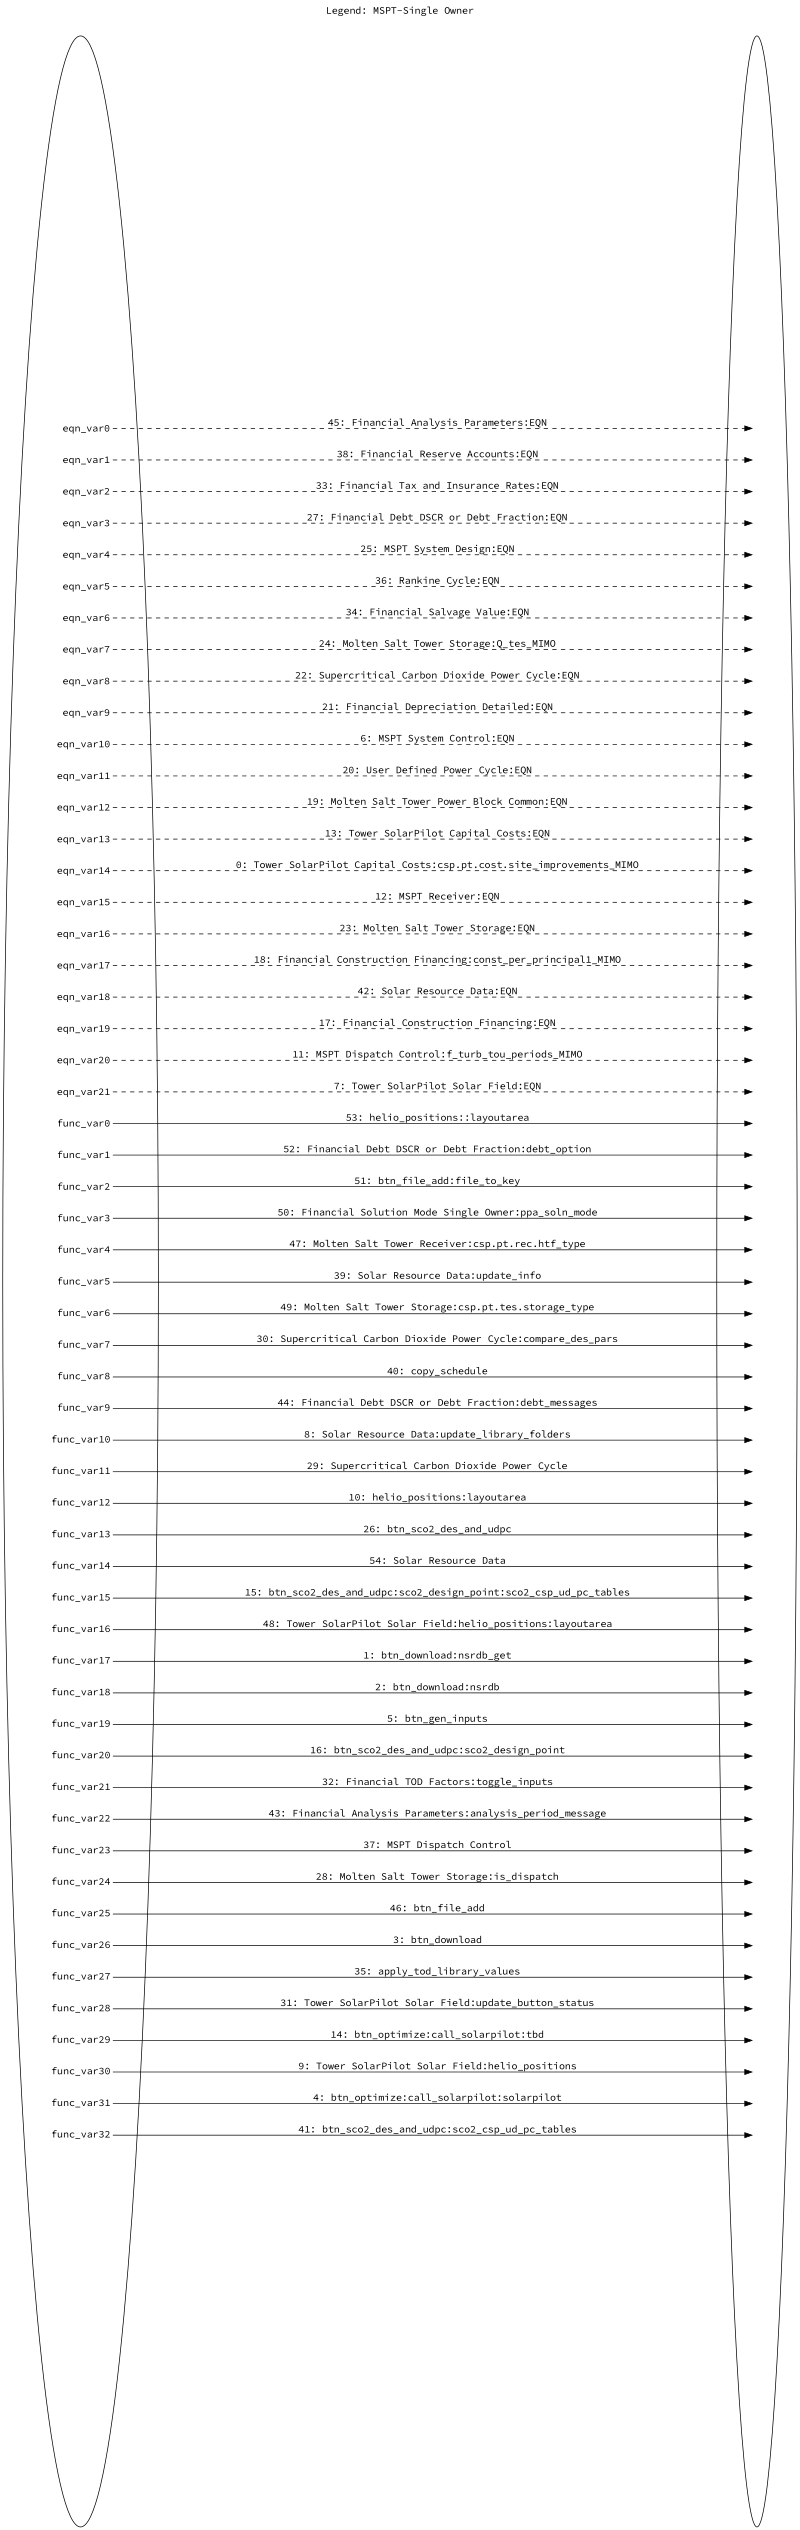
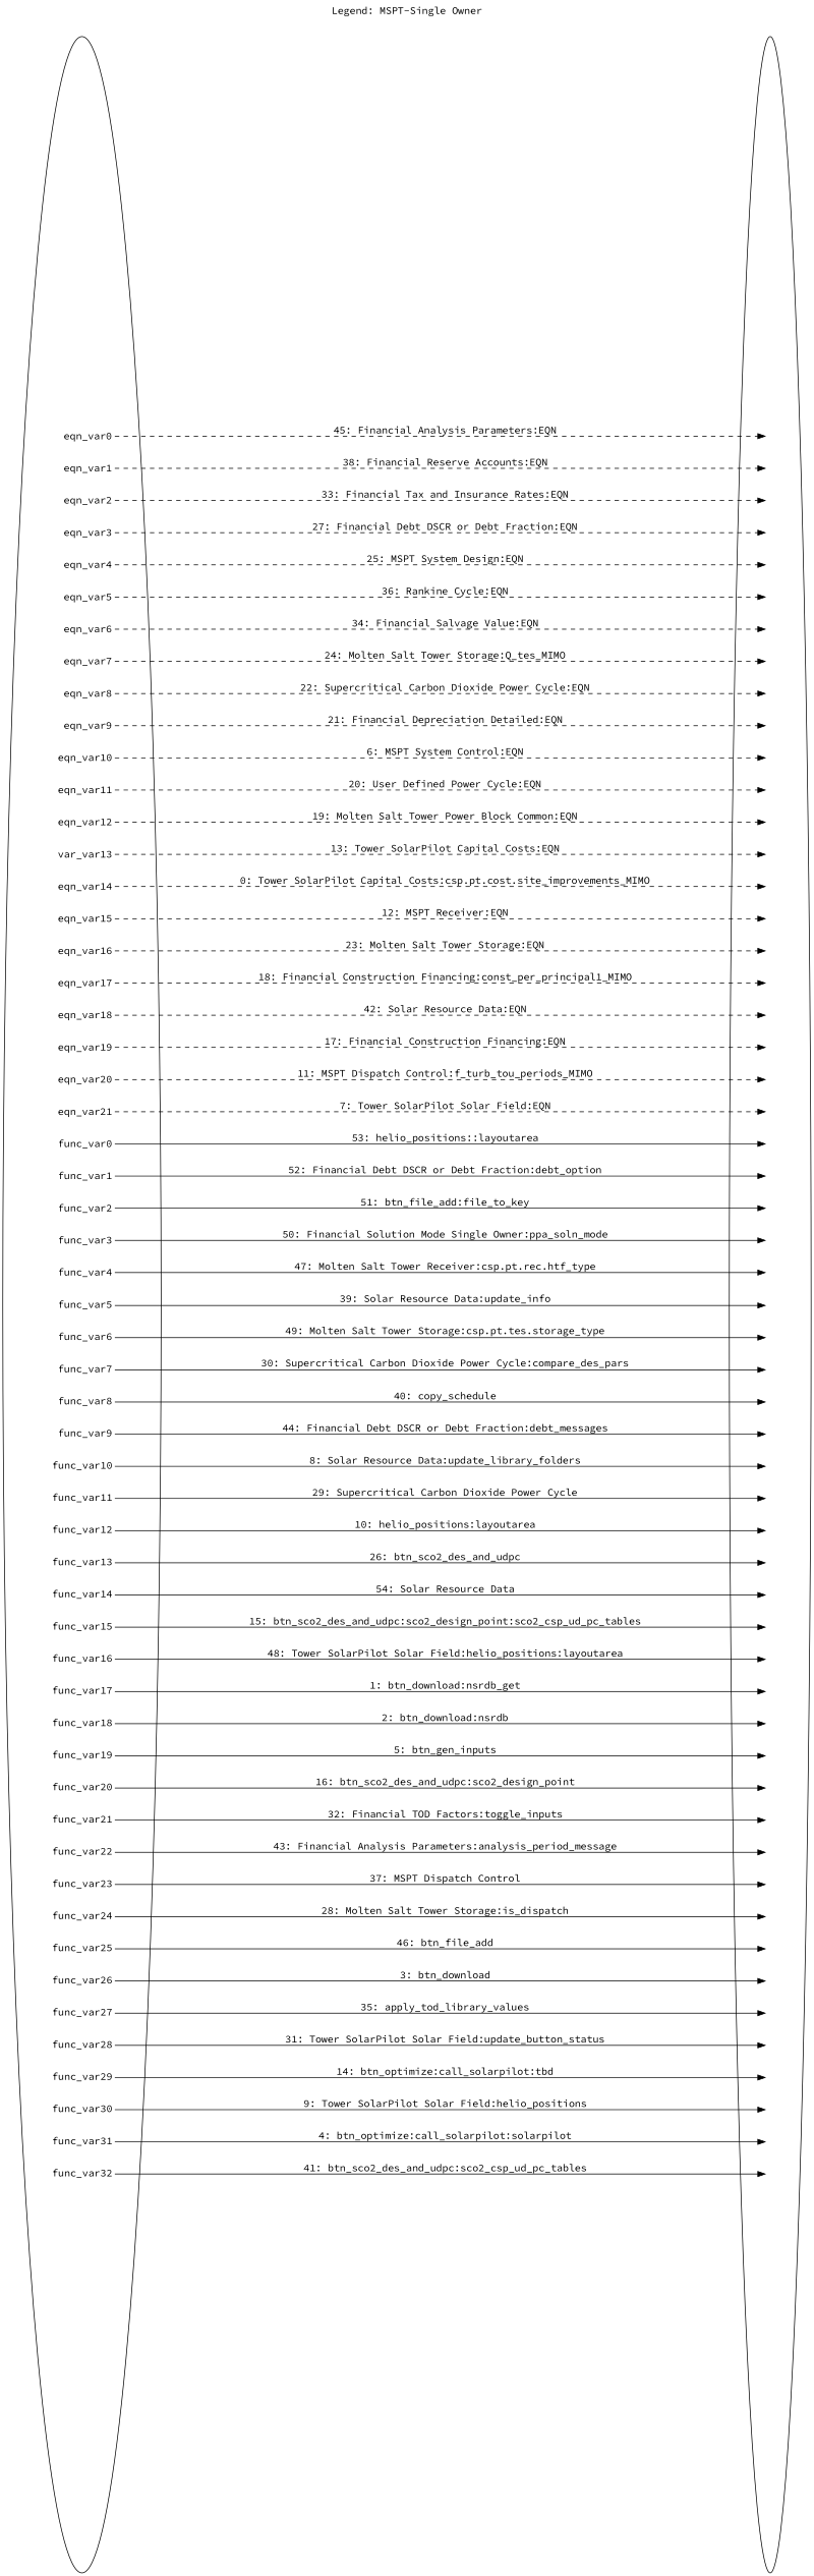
  digraph {
    label="Legend: MSPT-Single Owner"
    labelloc=top
    rankdir=LR
    ranksep=3
    fontname="Source Code Pro"
    node [fontname="Source Code Pro"]
    edge [fontname="Source Code Pro"]
-   n1 [label=<<table border="0" cellpadding="2" cellspacing="25" cellborder="0"> 	<tr><td align="right" port="e0">eqn_var0</td></tr> 	<tr><td align="right" port="e1">eqn_var1</td></tr> 	<tr><td align="right" port="e2">eqn_var2</td></tr> 	<tr><td align="right" port="e3">eqn_var3</td></tr> 	<tr><td align="right" port="e4">eqn_var4</td></tr> 	<tr><td align="right" port="e5">eqn_var5</td></tr> 	<tr><td align="right" port="e6">eqn_var6</td></tr> 	<tr><td align="right" port="e7">eqn_var7</td></tr> 	<tr><td align="right" port="e8">eqn_var8</td></tr> 	<tr><td align="right" port="e9">eqn_var9</td></tr> 	<tr><td align="right" port="e10">eqn_var10</td></tr> 	<tr><td align="right" port="e11">eqn_var11</td></tr> 	<tr><td align="right" port="e12">eqn_var12</td></tr> 	<tr><td align="right" port="e13">eqn_var13</td></tr> 	<tr><td align="right" port="e14">eqn_var14</td></tr> 	<tr><td align="right" port="e15">eqn_var15</td></tr> 	<tr><td align="right" port="e16">eqn_var16</td></tr> 	<tr><td align="right" port="e17">eqn_var17</td></tr> 	<tr><td align="right" port="e18">eqn_var18</td></tr> 	<tr><td align="right" port="e19">eqn_var19</td></tr> 	<tr><td align="right" port="e20">eqn_var20</td></tr> 	<tr><td align="right" port="e21">eqn_var21</td></tr> 	<tr><td align="right" port="o0">func_var0</td></tr> 	<tr><td align="right" port="o1">func_var1</td></tr> 	<tr><td align="right" port="o2">func_var2</td></tr> 	<tr><td align="right" port="o3">func_var3</td></tr> 	<tr><td align="right" port="o4">func_var4</td></tr> 	<tr><td align="right" port="o5">func_var5</td></tr> 	<tr><td align="right" port="o6">func_var6</td></tr> 	<tr><td align="right" port="o7">func_var7</td></tr> 	<tr><td align="right" port="o8">func_var8</td></tr> 	<tr><td align="right" port="o9">func_var9</td></tr> 	<tr><td align="right" port="o10">func_var10</td></tr> 	<tr><td align="right" port="o11">func_var11</td></tr> 	<tr><td align="right" port="o12">func_var12</td></tr> 	<tr><td align="right" port="o13">func_var13</td></tr> 	<tr><td align="right" port="o14">func_var14</td></tr> 	<tr><td align="right" port="o15">func_var15</td></tr> 	<tr><td align="right" port="o16">func_var16</td></tr> 	<tr><td align="right" port="o17">func_var17</td></tr> 	<tr><td align="right" port="o18">func_var18</td></tr> 	<tr><td align="right" port="o19">func_var19</td></tr> 	<tr><td align="right" port="o20">func_var20</td></tr> 	<tr><td align="right" port="o21">func_var21</td></tr> 	<tr><td align="right" port="o22">func_var22</td></tr> 	<tr><td align="right" port="o23">func_var23</td></tr> 	<tr><td align="right" port="o24">func_var24</td></tr> 	<tr><td align="right" port="o25">func_var25</td></tr> 	<tr><td align="right" port="o26">func_var26</td></tr> 	<tr><td align="right" port="o27">func_var27</td></tr> 	<tr><td align="right" port="o28">func_var28</td></tr> 	<tr><td align="right" port="o29">func_var29</td></tr> 	<tr><td align="right" port="o30">func_var30</td></tr> 	<tr><td align="right" port="o31">func_var31</td></tr> 	<tr><td align="right" port="o32">func_var32</td></tr> 	</table>>]
+   n1 [label=<<table border="0" cellpadding="2" cellspacing="25" cellborder="0"> 	<tr><td align="right" port="e0">eqn_var0</td></tr> 	<tr><td align="right" port="e1">eqn_var1</td></tr> 	<tr><td align="right" port="e2">eqn_var2</td></tr> 	<tr><td align="right" port="e3">eqn_var3</td></tr> 	<tr><td align="right" port="e4">eqn_var4</td></tr> 	<tr><td align="right" port="e5">eqn_var5</td></tr> 	<tr><td align="right" port="e6">eqn_var6</td></tr> 	<tr><td align="right" port="e7">eqn_var7</td></tr> 	<tr><td align="right" port="e8">eqn_var8</td></tr> 	<tr><td align="right" port="e9">eqn_var9</td></tr> 	<tr><td align="right" port="e10">eqn_var10</td></tr> 	<tr><td align="right" port="e11">eqn_var11</td></tr> 	<tr><td align="right" port="e12">eqn_var12</td></tr> 	<tr><td align="right" port="e13">var_var13</td></tr> 	<tr><td align="right" port="e14">eqn_var14</td></tr> 	<tr><td align="right" port="e15">eqn_var15</td></tr> 	<tr><td align="right" port="e16">eqn_var16</td></tr> 	<tr><td align="right" port="e17">eqn_var17</td></tr> 	<tr><td align="right" port="e18">eqn_var18</td></tr> 	<tr><td align="right" port="e19">eqn_var19</td></tr> 	<tr><td align="right" port="e20">eqn_var20</td></tr> 	<tr><td align="right" port="e21">eqn_var21</td></tr> 	<tr><td align="right" port="o0">func_var0</td></tr> 	<tr><td align="right" port="o1">func_var1</td></tr> 	<tr><td align="right" port="o2">func_var2</td></tr> 	<tr><td align="right" port="o3">func_var3</td></tr> 	<tr><td align="right" port="o4">func_var4</td></tr> 	<tr><td align="right" port="o5">func_var5</td></tr> 	<tr><td align="right" port="o6">func_var6</td></tr> 	<tr><td align="right" port="o7">func_var7</td></tr> 	<tr><td align="right" port="o8">func_var8</td></tr> 	<tr><td align="right" port="o9">func_var9</td></tr> 	<tr><td align="right" port="o10">func_var10</td></tr> 	<tr><td align="right" port="o11">func_var11</td></tr> 	<tr><td align="right" port="o12">func_var12</td></tr> 	<tr><td align="right" port="o13">func_var13</td></tr> 	<tr><td align="right" port="o14">func_var14</td></tr> 	<tr><td align="right" port="o15">func_var15</td></tr> 	<tr><td align="right" port="o16">func_var16</td></tr> 	<tr><td align="right" port="o17">func_var17</td></tr> 	<tr><td align="right" port="o18">func_var18</td></tr> 	<tr><td align="right" port="o19">func_var19</td></tr> 	<tr><td align="right" port="o20">func_var20</td></tr> 	<tr><td align="right" port="o21">func_var21</td></tr> 	<tr><td align="right" port="o22">func_var22</td></tr> 	<tr><td align="right" port="o23">func_var23</td></tr> 	<tr><td align="right" port="o24">func_var24</td></tr> 	<tr><td align="right" port="o25">func_var25</td></tr> 	<tr><td align="right" port="o26">func_var26</td></tr> 	<tr><td align="right" port="o27">func_var27</td></tr> 	<tr><td align="right" port="o28">func_var28</td></tr> 	<tr><td align="right" port="o29">func_var29</td></tr> 	<tr><td align="right" port="o30">func_var30</td></tr> 	<tr><td align="right" port="o31">func_var31</td></tr> 	<tr><td align="right" port="o32">func_var32</td></tr> 	</table>>]
    n2 [label=<<table border="0" cellpadding="2" cellspacing="25" cellborder="0"> 	<tr><td port="e0">&nbsp;</td></tr> 	<tr><td port="e1">&nbsp;</td></tr> 	<tr><td port="e2">&nbsp;</td></tr> 	<tr><td port="e3">&nbsp;</td></tr> 	<tr><td port="e4">&nbsp;</td></tr> 	<tr><td port="e5">&nbsp;</td></tr> 	<tr><td port="e6">&nbsp;</td></tr> 	<tr><td port="e7">&nbsp;</td></tr> 	<tr><td port="e8">&nbsp;</td></tr> 	<tr><td port="e9">&nbsp;</td></tr> 	<tr><td port="e10">&nbsp;</td></tr> 	<tr><td port="e11">&nbsp;</td></tr> 	<tr><td port="e12">&nbsp;</td></tr> 	<tr><td port="e13">&nbsp;</td></tr> 	<tr><td port="e14">&nbsp;</td></tr> 	<tr><td port="e15">&nbsp;</td></tr> 	<tr><td port="e16">&nbsp;</td></tr> 	<tr><td port="e17">&nbsp;</td></tr> 	<tr><td port="e18">&nbsp;</td></tr> 	<tr><td port="e19">&nbsp;</td></tr> 	<tr><td port="e20">&nbsp;</td></tr> 	<tr><td port="e21">&nbsp;</td></tr> 	<tr><td port="o0">&nbsp;</td></tr> 	<tr><td port="o1">&nbsp;</td></tr> 	<tr><td port="o2">&nbsp;</td></tr> 	<tr><td port="o3">&nbsp;</td></tr> 	<tr><td port="o4">&nbsp;</td></tr> 	<tr><td port="o5">&nbsp;</td></tr> 	<tr><td port="o6">&nbsp;</td></tr> 	<tr><td port="o7">&nbsp;</td></tr> 	<tr><td port="o8">&nbsp;</td></tr> 	<tr><td port="o9">&nbsp;</td></tr> 	<tr><td port="o10">&nbsp;</td></tr> 	<tr><td port="o11">&nbsp;</td></tr> 	<tr><td port="o12">&nbsp;</td></tr> 	<tr><td port="o13">&nbsp;</td></tr> 	<tr><td port="o14">&nbsp;</td></tr> 	<tr><td port="o15">&nbsp;</td></tr> 	<tr><td port="o16">&nbsp;</td></tr> 	<tr><td port="o17">&nbsp;</td></tr> 	<tr><td port="o18">&nbsp;</td></tr> 	<tr><td port="o19">&nbsp;</td></tr> 	<tr><td port="o20">&nbsp;</td></tr> 	<tr><td port="o21">&nbsp;</td></tr> 	<tr><td port="o22">&nbsp;</td></tr> 	<tr><td port="o23">&nbsp;</td></tr> 	<tr><td port="o24">&nbsp;</td></tr> 	<tr><td port="o25">&nbsp;</td></tr> 	<tr><td port="o26">&nbsp;</td></tr> 	<tr><td port="o27">&nbsp;</td></tr> 	<tr><td port="o28">&nbsp;</td></tr> 	<tr><td port="o29">&nbsp;</td></tr> 	<tr><td port="o30">&nbsp;</td></tr> 	<tr><td port="o31">&nbsp;</td></tr> 	<tr><td port="o32">&nbsp;</td></tr> 	</table>>]
    n1 -> n2 [headport="e0:w" label="45: Financial Analysis Parameters:EQN" style=dashed tailport="e0:e"]
    n1 -> n2 [headport="e1:w" label="38: Financial Reserve Accounts:EQN" style=dashed tailport="e1:e"]
    n1 -> n2 [headport="e2:w" label="33: Financial Tax and Insurance Rates:EQN" style=dashed tailport="e2:e"]
    n1 -> n2 [headport="e3:w" label="27: Financial Debt DSCR or Debt Fraction:EQN" style=dashed tailport="e3:e"]
    n1 -> n2 [headport="e4:w" label="25: MSPT System Design:EQN" style=dashed tailport="e4:e"]
    n1 -> n2 [headport="e5:w" label="36: Rankine Cycle:EQN" style=dashed tailport="e5:e"]
    n1 -> n2 [headport="e6:w" label="34: Financial Salvage Value:EQN" style=dashed tailport="e6:e"]
    n1 -> n2 [headport="e7:w" label="24: Molten Salt Tower Storage:Q_tes_MIMO" style=dashed tailport="e7:e"]
    n1 -> n2 [headport="e8:w" label="22: Supercritical Carbon Dioxide Power Cycle:EQN" style=dashed tailport="e8:e"]
    n1 -> n2 [headport="e9:w" label="21: Financial Depreciation Detailed:EQN" style=dashed tailport="e9:e"]
    n1 -> n2 [headport="e10:w" label="6: MSPT System Control:EQN" style=dashed tailport="e10:e"]
    n1 -> n2 [headport="e11:w" label="20: User Defined Power Cycle:EQN" style=dashed tailport="e11:e"]
    n1 -> n2 [headport="e12:w" label="19: Molten Salt Tower Power Block Common:EQN" style=dashed tailport="e12:e"]
    n1 -> n2 [headport="e13:w" label="13: Tower SolarPilot Capital Costs:EQN" style=dashed tailport="e13:e"]
    n1 -> n2 [headport="e14:w" label="0: Tower SolarPilot Capital Costs:csp.pt.cost.site_improvements_MIMO" style=dashed tailport="e14:e"]
    n1 -> n2 [headport="e15:w" label="12: MSPT Receiver:EQN" style=dashed tailport="e15:e"]
    n1 -> n2 [headport="e16:w" label="23: Molten Salt Tower Storage:EQN" style=dashed tailport="e16:e"]
    n1 -> n2 [headport="e17:w" label="18: Financial Construction Financing:const_per_principal1_MIMO" style=dashed tailport="e17:e"]
    n1 -> n2 [headport="e18:w" label="42: Solar Resource Data:EQN" style=dashed tailport="e18:e"]
    n1 -> n2 [headport="e19:w" label="17: Financial Construction Financing:EQN" style=dashed tailport="e19:e"]
    n1 -> n2 [headport="e20:w" label="11: MSPT Dispatch Control:f_turb_tou_periods_MIMO" style=dashed tailport="e20:e"]
    n1 -> n2 [headport="e21:w" label="7: Tower SolarPilot Solar Field:EQN" style=dashed tailport="e21:e"]
    n1 -> n2 [headport="o0:w" label="53: helio_positions::layoutarea" tailport="o0:e"]
    n1 -> n2 [headport="o1:w" label="52: Financial Debt DSCR or Debt Fraction:debt_option" tailport="o1:e"]
    n1 -> n2 [headport="o2:w" label="51: btn_file_add:file_to_key" tailport="o2:e"]
    n1 -> n2 [headport="o3:w" label="50: Financial Solution Mode Single Owner:ppa_soln_mode" tailport="o3:e"]
    n1 -> n2 [headport="o4:w" label="47: Molten Salt Tower Receiver:csp.pt.rec.htf_type" tailport="o4:e"]
    n1 -> n2 [headport="o5:w" label="39: Solar Resource Data:update_info" tailport="o5:e"]
    n1 -> n2 [headport="o6:w" label="49: Molten Salt Tower Storage:csp.pt.tes.storage_type" tailport="o6:e"]
    n1 -> n2 [headport="o7:w" label="30: Supercritical Carbon Dioxide Power Cycle:compare_des_pars" tailport="o7:e"]
    n1 -> n2 [headport="o8:w" label="40: copy_schedule" tailport="o8:e"]
    n1 -> n2 [headport="o9:w" label="44: Financial Debt DSCR or Debt Fraction:debt_messages" tailport="o9:e"]
    n1 -> n2 [headport="o10:w" label="8: Solar Resource Data:update_library_folders" tailport="o10:e"]
    n1 -> n2 [headport="o11:w" label="29: Supercritical Carbon Dioxide Power Cycle" tailport="o11:e"]
    n1 -> n2 [headport="o12:w" label="10: helio_positions:layoutarea" tailport="o12:e"]
    n1 -> n2 [headport="o13:w" label="26: btn_sco2_des_and_udpc" tailport="o13:e"]
    n1 -> n2 [headport="o14:w" label="54: Solar Resource Data" tailport="o14:e"]
    n1 -> n2 [headport="o15:w" label="15: btn_sco2_des_and_udpc:sco2_design_point:sco2_csp_ud_pc_tables" tailport="o15:e"]
    n1 -> n2 [headport="o16:w" label="48: Tower SolarPilot Solar Field:helio_positions:layoutarea" tailport="o16:e"]
    n1 -> n2 [headport="o17:w" label="1: btn_download:nsrdb_get" tailport="o17:e"]
    n1 -> n2 [headport="o18:w" label="2: btn_download:nsrdb" tailport="o18:e"]
    n1 -> n2 [headport="o19:w" label="5: btn_gen_inputs" tailport="o19:e"]
    n1 -> n2 [headport="o20:w" label="16: btn_sco2_des_and_udpc:sco2_design_point" tailport="o20:e"]
    n1 -> n2 [headport="o21:w" label="32: Financial TOD Factors:toggle_inputs" tailport="o21:e"]
    n1 -> n2 [headport="o22:w" label="43: Financial Analysis Parameters:analysis_period_message" tailport="o22:e"]
    n1 -> n2 [headport="o23:w" label="37: MSPT Dispatch Control" tailport="o23:e"]
    n1 -> n2 [headport="o24:w" label="28: Molten Salt Tower Storage:is_dispatch" tailport="o24:e"]
    n1 -> n2 [headport="o25:w" label="46: btn_file_add" tailport="o25:e"]
    n1 -> n2 [headport="o26:w" label="3: btn_download" tailport="o26:e"]
    n1 -> n2 [headport="o27:w" label="35: apply_tod_library_values" tailport="o27:e"]
    n1 -> n2 [headport="o28:w" label="31: Tower SolarPilot Solar Field:update_button_status" tailport="o28:e"]
    n1 -> n2 [headport="o29:w" label="14: btn_optimize:call_solarpilot:tbd" tailport="o29:e"]
    n1 -> n2 [headport="o30:w" label="9: Tower SolarPilot Solar Field:helio_positions" tailport="o30:e"]
    n1 -> n2 [headport="o31:w" label="4: btn_optimize:call_solarpilot:solarpilot" tailport="o31:e"]
    n1 -> n2 [headport="o32:w" label="41: btn_sco2_des_and_udpc:sco2_csp_ud_pc_tables" tailport="o32:e"]
  }
